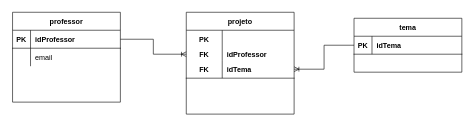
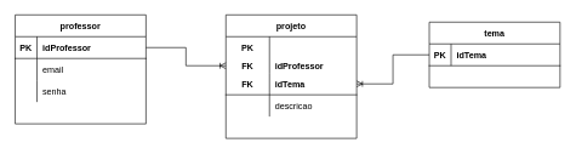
  <mxCell id="0" />
  <mxCell id="1" parent="0" />
  <mxCell id="2" value="professor" style="shape=table;startSize=30;container=1;collapsible=1;childLayout=tableLayout;fixedRows=1;rowLines=0;fontStyle=1;align=center;resizeLast=1;" vertex="1" parent="1"><mxGeometry x="20" y="20" width="180" height="150" as="geometry" /></mxCell>
  <mxCell id="3" value="" style="shape=partialRectangle;collapsible=0;dropTarget=0;pointerEvents=0;fillColor=none;top=0;left=0;bottom=1;right=0;points=[[0,0.5],[1,0.5]];portConstraint=eastwest;" vertex="1" parent="2"><mxGeometry y="30" width="180" height="30" as="geometry" /></mxCell>
  <mxCell id="4" value="PK" style="shape=partialRectangle;connectable=0;fillColor=none;top=0;left=0;bottom=0;right=0;fontStyle=1;overflow=hidden;" vertex="1" parent="3"><mxGeometry width="30" height="30" as="geometry"><mxRectangle width="30" height="30" as="alternateBounds" /></mxGeometry></mxCell>
  <mxCell id="5" value="idProfessor" style="shape=partialRectangle;connectable=0;fillColor=none;top=0;left=0;bottom=0;right=0;align=left;spacingLeft=6;fontStyle=1;overflow=hidden;" vertex="1" parent="3"><mxGeometry x="30" width="150" height="30" as="geometry"><mxRectangle width="150" height="30" as="alternateBounds" /></mxGeometry></mxCell>
  <mxCell id="6" value="" style="shape=partialRectangle;collapsible=0;dropTarget=0;pointerEvents=0;fillColor=none;top=0;left=0;bottom=0;right=0;points=[[0,0.5],[1,0.5]];portConstraint=eastwest;" vertex="1" parent="2"><mxGeometry y="60" width="180" height="30" as="geometry" /></mxCell>
  <mxCell id="7" value="" style="shape=partialRectangle;connectable=0;fillColor=none;top=0;left=0;bottom=0;right=0;editable=1;overflow=hidden;" vertex="1" parent="6"><mxGeometry width="30" height="30" as="geometry"><mxRectangle width="30" height="30" as="alternateBounds" /></mxGeometry></mxCell>
  <mxCell id="8" value="email" style="shape=partialRectangle;connectable=0;fillColor=none;top=0;left=0;bottom=0;right=0;align=left;spacingLeft=6;overflow=hidden;" vertex="1" parent="6"><mxGeometry x="30" width="150" height="30" as="geometry"><mxRectangle width="150" height="30" as="alternateBounds" /></mxGeometry></mxCell>
  <mxCell id="9" value="" style="shape=partialRectangle;collapsible=0;dropTarget=0;pointerEvents=0;fillColor=none;top=0;left=0;bottom=0;right=0;points=[[0,0.5],[1,0.5]];portConstraint=eastwest;" vertex="1" parent="2"><mxGeometry y="90" width="180" height="30" as="geometry" /></mxCell>
  <mxCell id="10" value="" style="shape=partialRectangle;connectable=0;fillColor=none;top=0;left=0;bottom=0;right=0;editable=1;overflow=hidden;" vertex="1" parent="9"><mxGeometry width="30" height="30" as="geometry"><mxRectangle width="30" height="30" as="alternateBounds" /></mxGeometry></mxCell>
+ <mxCell id="11" value="senha" style="shape=partialRectangle;connectable=0;fillColor=none;top=0;left=0;bottom=0;right=0;align=left;spacingLeft=6;overflow=hidden;" vertex="1" parent="9"><mxGeometry x="30" width="150" height="30" as="geometry"><mxRectangle width="150" height="30" as="alternateBounds" /></mxGeometry></mxCell>
  <mxCell id="12" value="" style="shape=partialRectangle;collapsible=0;dropTarget=0;pointerEvents=0;fillColor=none;top=0;left=0;bottom=0;right=0;points=[[0,0.5],[1,0.5]];portConstraint=eastwest;" vertex="1" parent="2"><mxGeometry y="120" width="180" height="30" as="geometry" /></mxCell>
  <mxCell id="13" value="" style="shape=partialRectangle;connectable=0;fillColor=none;top=0;left=0;bottom=0;right=0;editable=1;overflow=hidden;" vertex="1" parent="12"><mxGeometry width="30" height="30" as="geometry"><mxRectangle width="30" height="30" as="alternateBounds" /></mxGeometry></mxCell>
  <mxCell id="14" value="projeto" style="shape=table;startSize=30;container=1;collapsible=1;childLayout=tableLayout;fixedRows=1;rowLines=0;fontStyle=1;align=center;resizeLast=1;" vertex="1" parent="1"><mxGeometry x="310" y="20" width="180" height="170" as="geometry" /></mxCell>
  <mxCell id="15" value="" style="shape=partialRectangle;collapsible=0;dropTarget=0;pointerEvents=0;fillColor=none;top=0;left=0;bottom=0;right=0;points=[[0,0.5],[1,0.5]];portConstraint=eastwest;" vertex="1" parent="14"><mxGeometry y="30" width="180" height="30" as="geometry" /></mxCell>
  <mxCell id="16" value="PK" style="shape=partialRectangle;connectable=0;fillColor=none;top=0;left=0;bottom=0;right=0;fontStyle=1;overflow=hidden;" vertex="1" parent="15"><mxGeometry width="60" height="30" as="geometry"><mxRectangle width="60" height="30" as="alternateBounds" /></mxGeometry></mxCell>
  <mxCell id="17" value="" style="shape=partialRectangle;collapsible=0;dropTarget=0;pointerEvents=0;fillColor=none;top=0;left=0;bottom=0;right=0;points=[[0,0.5],[1,0.5]];portConstraint=eastwest;" vertex="1" parent="14"><mxGeometry y="60" width="180" height="20" as="geometry" /></mxCell>
  <mxCell id="18" value="FK" style="shape=partialRectangle;connectable=0;fillColor=none;top=0;left=0;bottom=0;right=0;fontStyle=1;overflow=hidden;" vertex="1" parent="17"><mxGeometry width="60" height="20" as="geometry"><mxRectangle width="60" height="20" as="alternateBounds" /></mxGeometry></mxCell>
  <mxCell id="19" value="idProfessor" style="shape=partialRectangle;connectable=0;fillColor=none;top=0;left=0;bottom=0;right=0;align=left;spacingLeft=6;fontStyle=1;overflow=hidden;" vertex="1" parent="17"><mxGeometry x="60" width="120" height="20" as="geometry"><mxRectangle width="120" height="20" as="alternateBounds" /></mxGeometry></mxCell>
  <mxCell id="20" value="" style="shape=partialRectangle;collapsible=0;dropTarget=0;pointerEvents=0;fillColor=none;top=0;left=0;bottom=1;right=0;points=[[0,0.5],[1,0.5]];portConstraint=eastwest;" vertex="1" parent="14"><mxGeometry y="80" width="180" height="30" as="geometry" /></mxCell>
  <mxCell id="21" value="FK" style="shape=partialRectangle;connectable=0;fillColor=none;top=0;left=0;bottom=0;right=0;fontStyle=1;overflow=hidden;" vertex="1" parent="20"><mxGeometry width="60" height="30" as="geometry"><mxRectangle width="60" height="30" as="alternateBounds" /></mxGeometry></mxCell>
  <mxCell id="22" value="idTema" style="shape=partialRectangle;connectable=0;fillColor=none;top=0;left=0;bottom=0;right=0;align=left;spacingLeft=6;fontStyle=1;overflow=hidden;" vertex="1" parent="20"><mxGeometry x="60" width="120" height="30" as="geometry"><mxRectangle width="120" height="30" as="alternateBounds" /></mxGeometry></mxCell>
  <mxCell id="23" value="" style="shape=partialRectangle;collapsible=0;dropTarget=0;pointerEvents=0;fillColor=none;top=0;left=0;bottom=0;right=0;points=[[0,0.5],[1,0.5]];portConstraint=eastwest;" vertex="1" parent="14"><mxGeometry y="110" width="180" height="30" as="geometry" /></mxCell>
  <mxCell id="24" value="" style="shape=partialRectangle;connectable=0;fillColor=none;top=0;left=0;bottom=0;right=0;editable=1;overflow=hidden;" vertex="1" parent="23"><mxGeometry width="60" height="30" as="geometry"><mxRectangle width="60" height="30" as="alternateBounds" /></mxGeometry></mxCell>
+ <mxCell id="25" value="descricao" style="shape=partialRectangle;connectable=0;fillColor=none;top=0;left=0;bottom=0;right=0;align=left;spacingLeft=6;overflow=hidden;" vertex="1" parent="23"><mxGeometry x="60" width="120" height="30" as="geometry"><mxRectangle width="120" height="30" as="alternateBounds" /></mxGeometry></mxCell>
  <mxCell id="26" value="" style="shape=partialRectangle;collapsible=0;dropTarget=0;pointerEvents=0;fillColor=none;top=0;left=0;bottom=0;right=0;points=[[0,0.5],[1,0.5]];portConstraint=eastwest;" vertex="1" parent="14"><mxGeometry y="140" width="180" height="30" as="geometry" /></mxCell>
  <mxCell id="27" value="" style="shape=partialRectangle;connectable=0;fillColor=none;top=0;left=0;bottom=0;right=0;editable=1;overflow=hidden;" vertex="1" parent="26"><mxGeometry width="60" height="30" as="geometry"><mxRectangle width="60" height="30" as="alternateBounds" /></mxGeometry></mxCell>
  <mxCell id="28" value="tema" style="shape=table;startSize=30;container=1;collapsible=1;childLayout=tableLayout;fixedRows=1;rowLines=0;fontStyle=1;align=center;resizeLast=1;" vertex="1" parent="1"><mxGeometry x="590" y="30" width="180" height="90" as="geometry" /></mxCell>
  <mxCell id="29" value="" style="shape=partialRectangle;collapsible=0;dropTarget=0;pointerEvents=0;fillColor=none;top=0;left=0;bottom=1;right=0;points=[[0,0.5],[1,0.5]];portConstraint=eastwest;" vertex="1" parent="28"><mxGeometry y="30" width="180" height="30" as="geometry" /></mxCell>
  <mxCell id="30" value="PK" style="shape=partialRectangle;connectable=0;fillColor=none;top=0;left=0;bottom=0;right=0;fontStyle=1;overflow=hidden;" vertex="1" parent="29"><mxGeometry width="30" height="30" as="geometry"><mxRectangle width="30" height="30" as="alternateBounds" /></mxGeometry></mxCell>
  <mxCell id="31" value="idTema" style="shape=partialRectangle;connectable=0;fillColor=none;top=0;left=0;bottom=0;right=0;align=left;spacingLeft=6;fontStyle=1;overflow=hidden;" vertex="1" parent="29"><mxGeometry x="30" width="150" height="30" as="geometry"><mxRectangle width="150" height="30" as="alternateBounds" /></mxGeometry></mxCell>
  <mxCell id="32" value="" style="shape=partialRectangle;collapsible=0;dropTarget=0;pointerEvents=0;fillColor=none;top=0;left=0;bottom=0;right=0;points=[[0,0.5],[1,0.5]];portConstraint=eastwest;" vertex="1" parent="28"><mxGeometry y="60" width="180" height="30" as="geometry" /></mxCell>
  <mxCell id="33" value="" style="shape=partialRectangle;connectable=0;fillColor=none;top=0;left=0;bottom=0;right=0;editable=1;overflow=hidden;" vertex="1" parent="32"><mxGeometry width="30" height="30" as="geometry"><mxRectangle width="30" height="30" as="alternateBounds" /></mxGeometry></mxCell>
  <mxCell id="34" value="" style="edgeStyle=orthogonalEdgeStyle;fontSize=12;html=1;endArrow=ERoneToMany;rounded=0;" edge="1" parent="1" source="3" target="17"><mxGeometry width="100" height="100" relative="1" as="geometry"><mxPoint x="244" y="230" as="sourcePoint" /><mxPoint x="344" y="130" as="targetPoint" /></mxGeometry></mxCell>
  <mxCell id="35" value="" style="edgeStyle=orthogonalEdgeStyle;fontSize=12;html=1;endArrow=ERoneToMany;rounded=0;" edge="1" parent="1" source="29" target="20"><mxGeometry width="100" height="100" relative="1" as="geometry"><mxPoint x="500" y="260" as="sourcePoint" /><mxPoint x="600" y="160" as="targetPoint" /></mxGeometry></mxCell>
